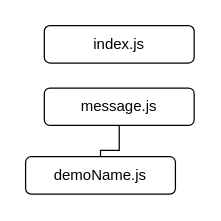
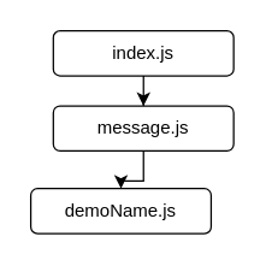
  <mxCell id="0" />
  <mxCell id="1" parent="0" />
+ <mxCell id="2" value="" style="edgeStyle=orthogonalEdgeStyle;rounded=0;orthogonalLoop=1;jettySize=auto;html=1;" edge="1" parent="1" source="3" target="5"><mxGeometry relative="1" as="geometry" /></mxCell>
  <mxCell id="3" value="index.js" style="rounded=1;whiteSpace=wrap;html=1;" parent="1" vertex="1"><mxGeometry x="35" y="20" width="120" height="30" as="geometry" /></mxCell>
- <mxCell id="4" value="" style="edgeStyle=orthogonalEdgeStyle;rounded=0;orthogonalLoop=1;jettySize=auto;html=1;endArrow=none;" edge="1" parent="1" source="5" target="6"><mxGeometry relative="1" as="geometry" /></mxCell>
+ <mxCell id="4" value="" style="edgeStyle=orthogonalEdgeStyle;rounded=0;orthogonalLoop=1;jettySize=auto;html=1;" edge="1" parent="1" source="5" target="6"><mxGeometry relative="1" as="geometry" /></mxCell>
  <mxCell id="5" value="message.js" style="whiteSpace=wrap;html=1;rounded=1;" vertex="1" parent="1"><mxGeometry x="35" y="70" width="120" height="30" as="geometry" /></mxCell>
  <mxCell id="6" value="demoName.js" style="whiteSpace=wrap;html=1;rounded=1;" vertex="1" parent="1"><mxGeometry x="20" y="125" width="120" height="30" as="geometry" /></mxCell>
